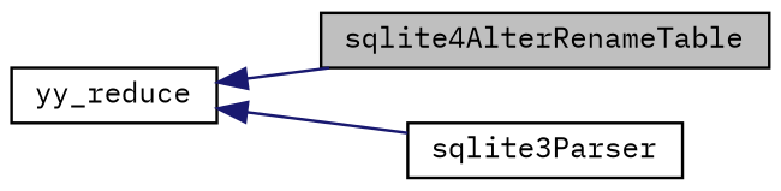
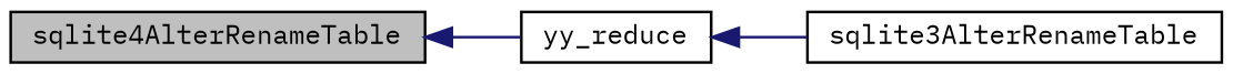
  digraph {
    fontname="IBM Plex Mono"
    rankdir=LR
    node [color=black fillcolor=white fontname="IBM Plex Mono" fontsize=10 shape=record style=filled]
    edge [color=midnightblue dir=back fontname="IBM Plex Mono" fontsize=10 labelfontname=FreeSans labelfontsize=10 style=solid]
    n1 [fillcolor=grey75 fontcolor=black height=0.2 label=sqlite4AlterRenameTable width=0.4]
    n2 [height=0.2 label=yy_reduce width=0.4]
-   n3 [height=0.2 label=sqlite3Parser width=0.4]
-   n2 -> n1
+   n3 [height=0.2 label=sqlite3AlterRenameTable width=0.4]
+   n1 -> n2
    n2 -> n3
  }
